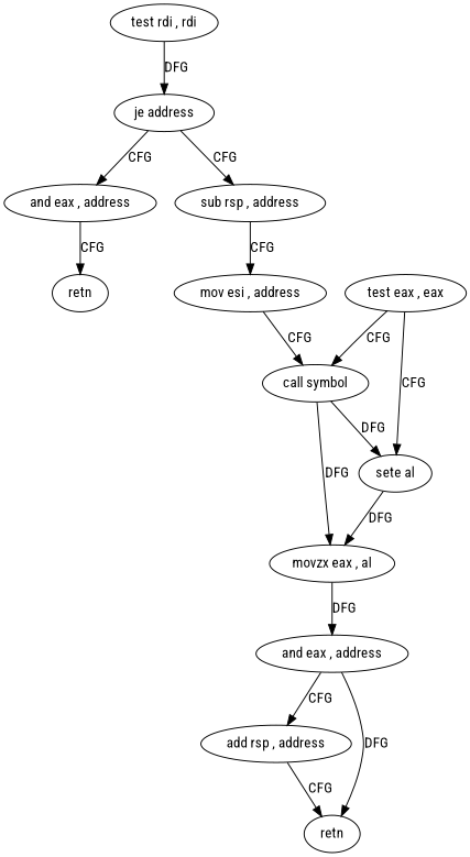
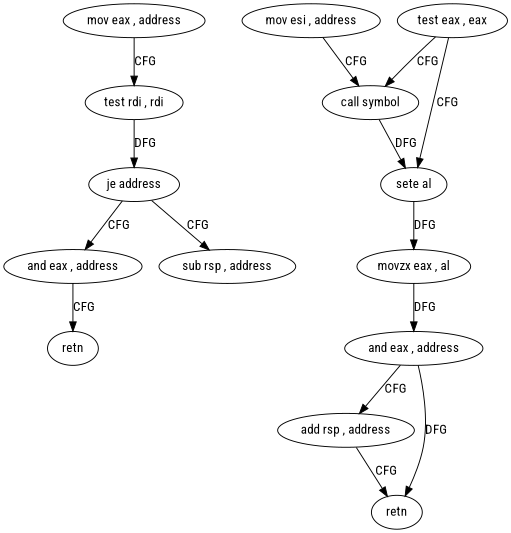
  digraph {
    fontname="Roboto Condensed"
    node [fontname="Roboto Condensed"]
    edge [fontname="Roboto Condensed"]
+   n1 [label="mov eax , address"]
    n2 [label="test rdi , rdi"]
    n3 [label="je address"]
    n4 [label="and eax , address"]
    n5 [label="sub rsp , address"]
    n6 [label=retn]
    n7 [label="mov esi , address"]
    n8 [label="call symbol"]
    n9 [label="sete al"]
    n10 [label="movzx eax , al"]
    n11 [label="test eax , eax"]
    n12 [label="and eax , address"]
    n13 [label="add rsp , address"]
    n14 [label=retn]
+   n1 -> n2 [label=CFG]
    n2 -> n3 [label=DFG]
    n3 -> n4 [label=CFG]
    n3 -> n5 [label=CFG]
    n4 -> n6 [label=CFG]
-   n5 -> n7 [label=CFG]
    n7 -> n8 [label=CFG]
    n8 -> n9 [label=DFG]
-   n8 -> n10 [label=DFG]
    n9 -> n10 [label=DFG]
    n10 -> n12 [label=DFG]
    n11 -> n8 [label=CFG]
    n11 -> n9 [label=CFG]
    n12 -> n13 [label=CFG]
    n12 -> n14 [label=DFG]
    n13 -> n14 [label=CFG]
  }
